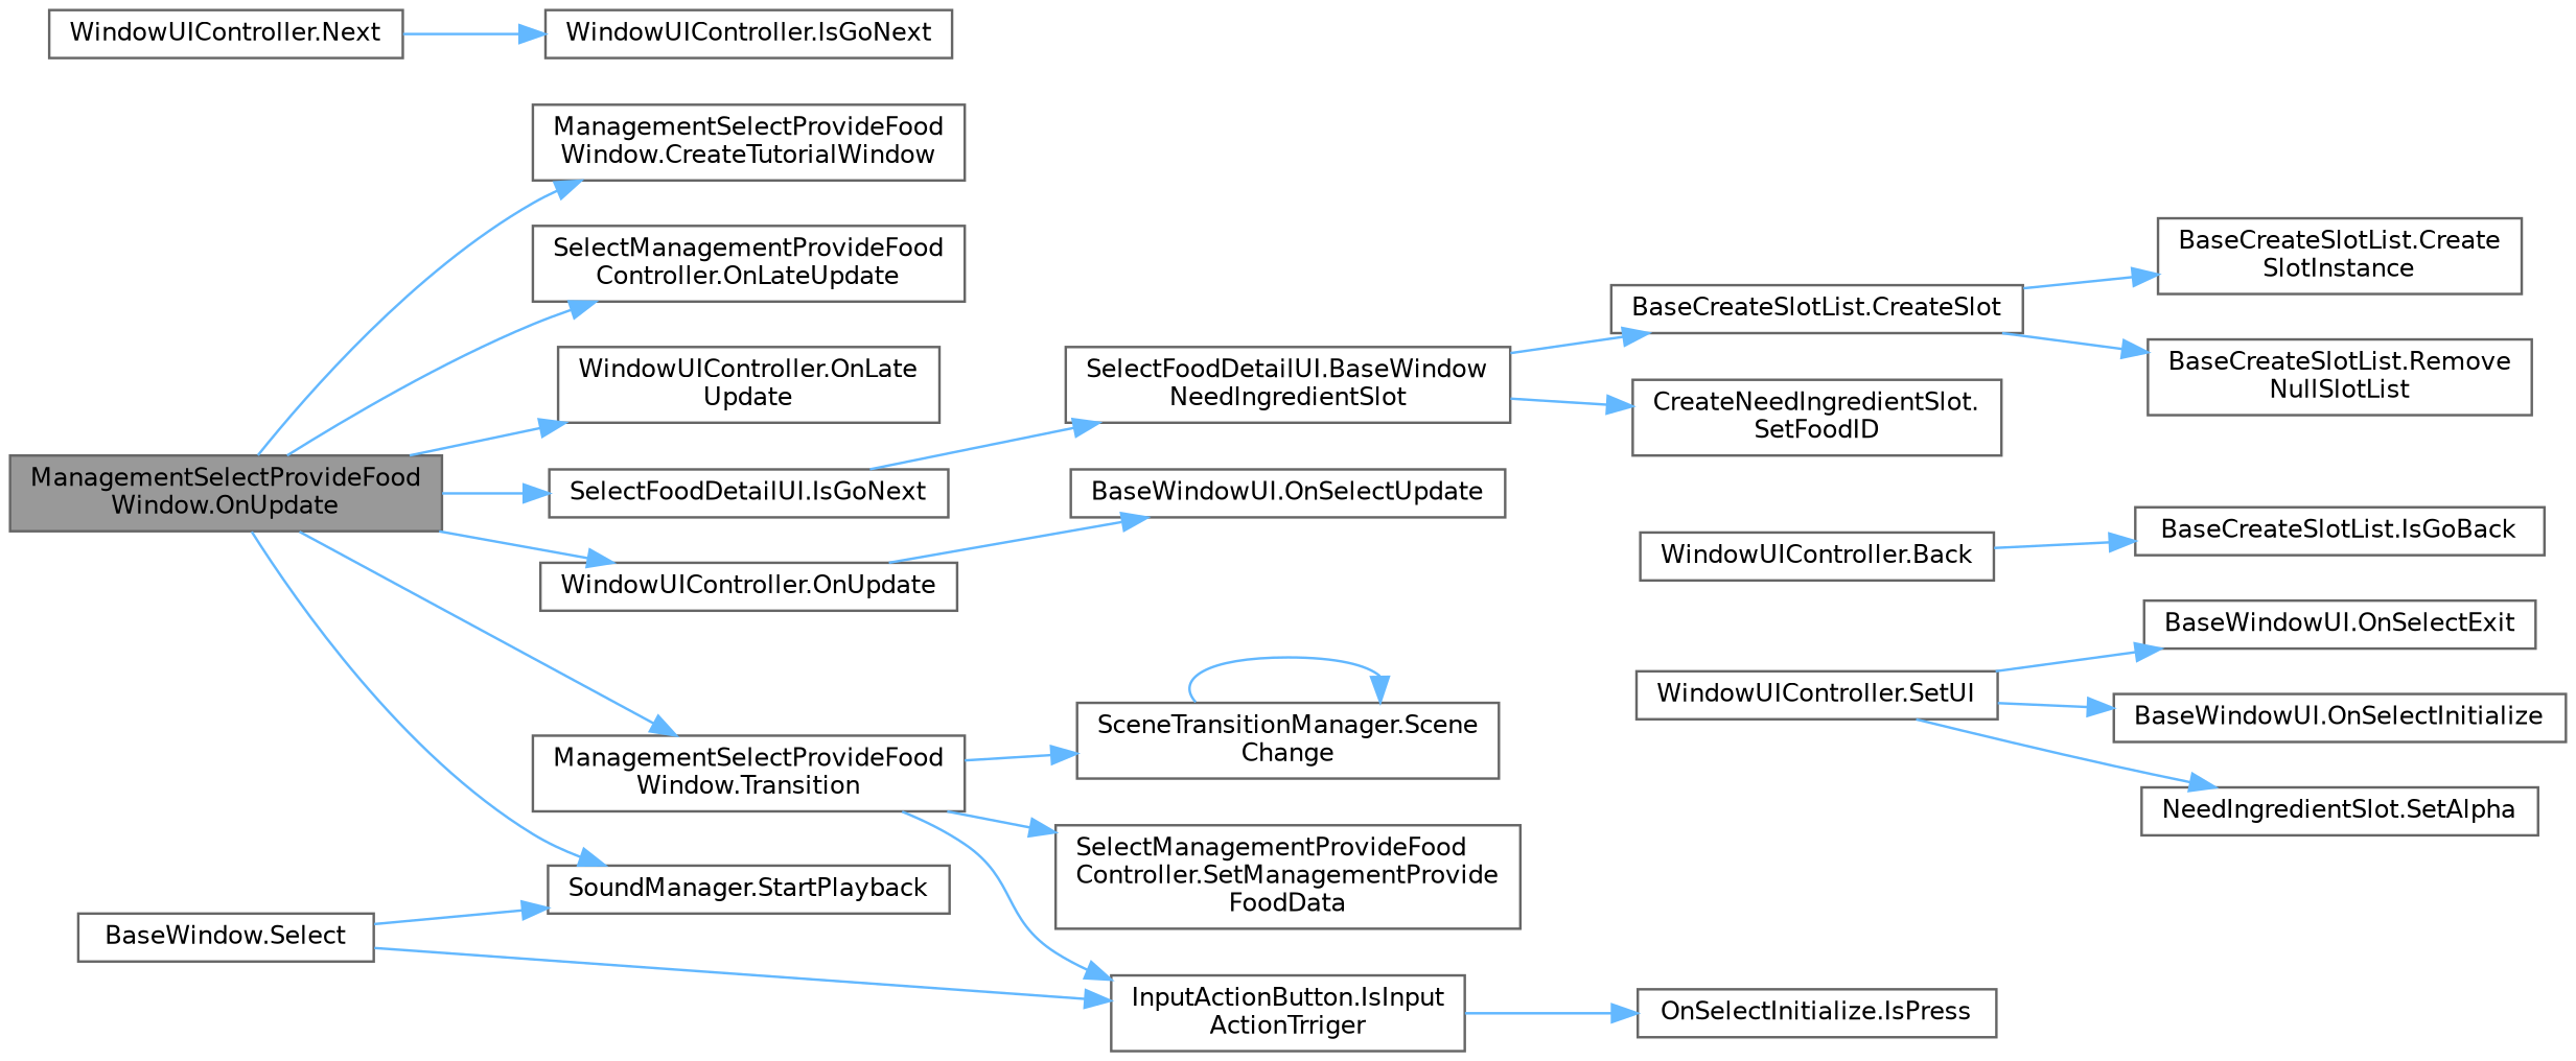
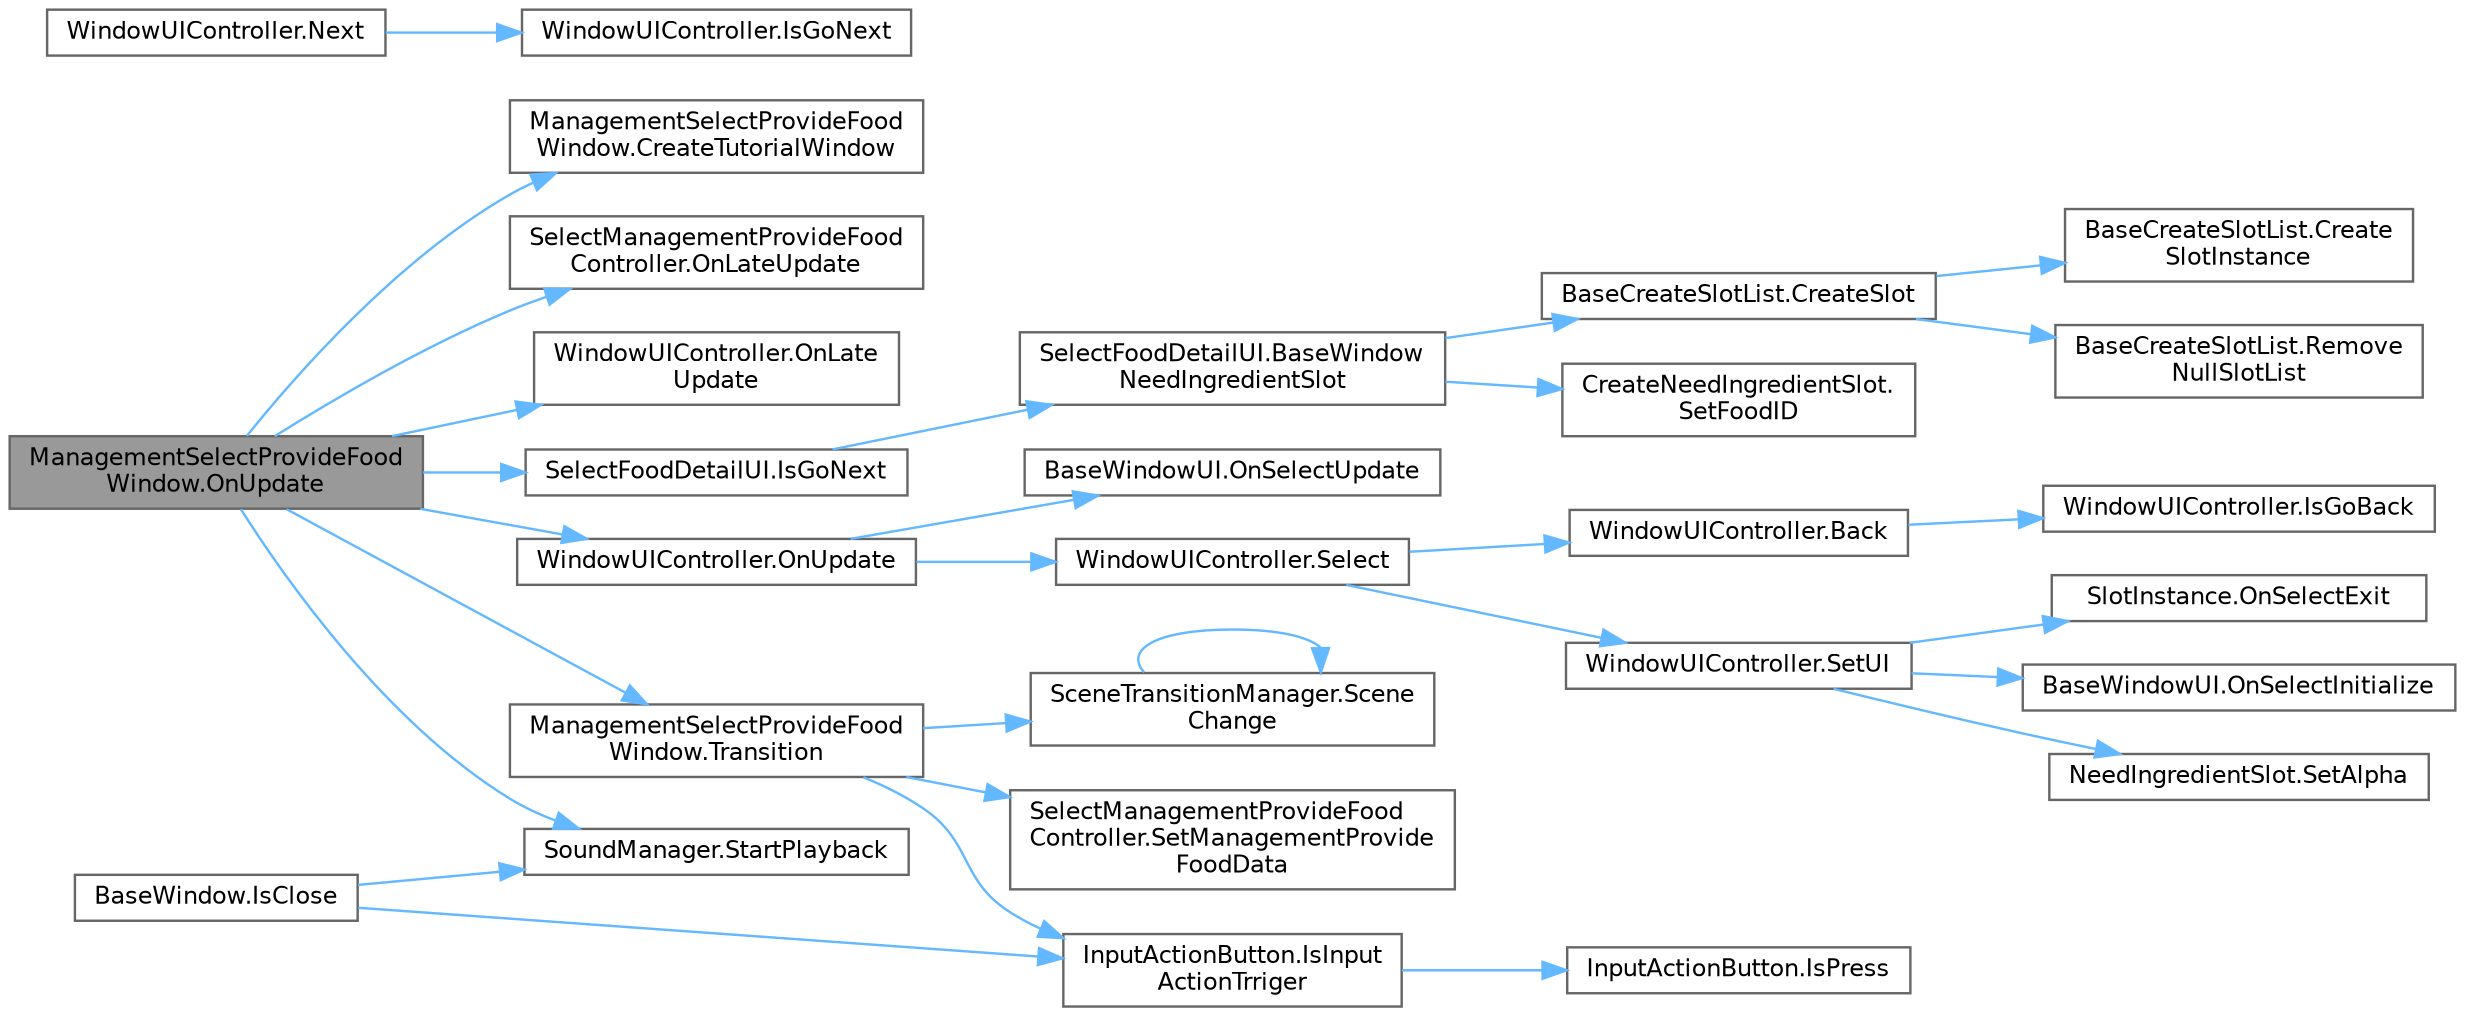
  digraph {
    rankdir=LR
    node [color=grey40 fillcolor=white fontname=Helvetica fontsize=10 shape=box style=filled]
    edge [color=steelblue1 fontname=Helvetica fontsize=10 labelfontname=Helvetica labelfontsize=10 style=solid]
    n1 [color=gray40 fillcolor=grey60 fontcolor=black height=0.2 label="ManagementSelectProvideFood\lWindow.OnUpdate" width=0.4]
    n2 [height=0.2 label="ManagementSelectProvideFood\lWindow.CreateTutorialWindow" width=0.4]
    n3 [height=0.2 label="SelectManagementProvideFood\lController.OnLateUpdate" width=0.4]
    n4 [height=0.2 label="WindowUIController.OnLate\lUpdate" width=0.4]
    n5 [height=0.2 label="SelectFoodDetailUI.IsGoNext" width=0.4]
    n6 [height=0.2 label="WindowUIController.OnUpdate" width=0.4]
    n7 [height=0.2 label="ManagementSelectProvideFood\lWindow.Transition" width=0.4]
    n8 [height=0.2 label="SoundManager.StartPlayback" width=0.4]
-   n9 [height=0.2 label="BaseWindow.Select" width=0.4]
+   n9 [height=0.2 label="BaseWindow.IsClose" width=0.4]
    n10 [height=0.2 label="InputActionButton.IsInput\lActionTrriger" width=0.4]
    n11 [height=0.2 label="SelectFoodDetailUI.BaseWindow\lNeedIngredientSlot" width=0.4]
    n12 [height=0.2 label="BaseWindowUI.OnSelectUpdate" width=0.4]
+   n13 [height=0.2 label="WindowUIController.Select" width=0.4]
    n14 [height=0.2 label="SceneTransitionManager.Scene\lChange" width=0.4]
    n15 [height=0.2 label="SelectManagementProvideFood\lController.SetManagementProvide\lFoodData" width=0.4]
-   n16 [height=0.2 label="OnSelectInitialize.IsPress" width=0.4]
+   n16 [height=0.2 label="InputActionButton.IsPress" width=0.4]
    n17 [height=0.2 label="BaseCreateSlotList.CreateSlot" width=0.4]
    n18 [height=0.2 label="CreateNeedIngredientSlot.\lSetFoodID" width=0.4]
    n19 [height=0.2 label="BaseCreateSlotList.Create\lSlotInstance" width=0.4]
    n20 [height=0.2 label="BaseCreateSlotList.Remove\lNullSlotList" width=0.4]
    n21 [height=0.2 label="WindowUIController.Back" width=0.4]
    n22 [height=0.2 label="WindowUIController.SetUI" width=0.4]
-   n23 [height=0.2 label="BaseCreateSlotList.IsGoBack" width=0.4]
+   n23 [height=0.2 label="WindowUIController.IsGoBack" width=0.4]
    n24 [height=0.2 label="WindowUIController.Next" width=0.4]
    n25 [height=0.2 label="WindowUIController.IsGoNext" width=0.4]
-   n26 [height=0.2 label="BaseWindowUI.OnSelectExit" width=0.4]
+   n26 [height=0.2 label="SlotInstance.OnSelectExit" width=0.4]
    n27 [height=0.2 label="BaseWindowUI.OnSelectInitialize" width=0.4]
    n28 [height=0.2 label="NeedIngredientSlot.SetAlpha" width=0.4]
    n1 -> n2
    n1 -> n3
    n1 -> n4
    n1 -> n5
    n1 -> n6
    n1 -> n7
    n1 -> n8
    n5 -> n11
    n6 -> n12
+   n6 -> n13
    n7 -> n10
    n7 -> n14
    n7 -> n15
    n9 -> n8
    n9 -> n10
    n10 -> n16
    n11 -> n17
    n11 -> n18
+   n13 -> n21
+   n13 -> n22
    n14 -> n14
    n17 -> n19
    n17 -> n20
    n21 -> n23
    n22 -> n26
    n22 -> n27
    n22 -> n28
    n24 -> n25
  }
